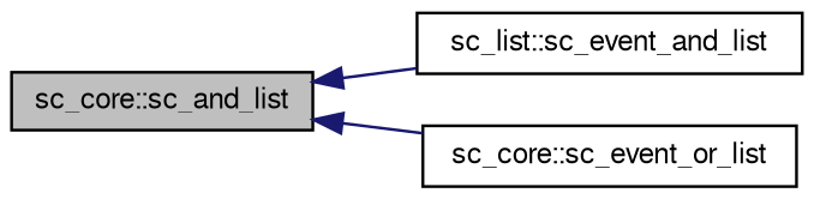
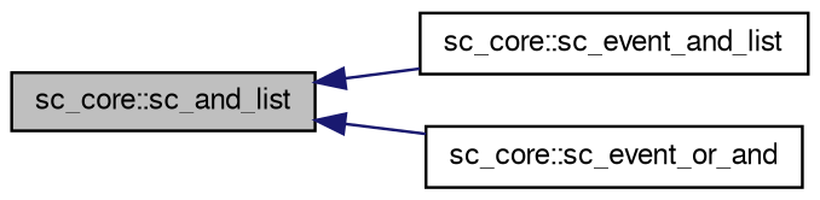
  digraph {
    rankdir=LR
    node [color=black fillcolor=white fontname=FreeSans fontsize=10 shape=record style=filled]
    edge [color=midnightblue dir=back fontname=FreeSans fontsize=10 labelfontname=FreeSans labelfontsize=10 style=solid]
    n1 [fillcolor=grey75 fontcolor=black height=0.2 label="sc_core::sc_and_list" width=0.4]
-   n2 [height=0.2 label="sc_list::sc_event_and_list" width=0.4]
-   n3 [height=0.2 label="sc_core::sc_event_or_list" width=0.4]
+   n2 [height=0.2 label="sc_core::sc_event_and_list" width=0.4]
+   n3 [height=0.2 label="sc_core::sc_event_or_and" width=0.4]
    n1 -> n2
    n1 -> n3
  }
